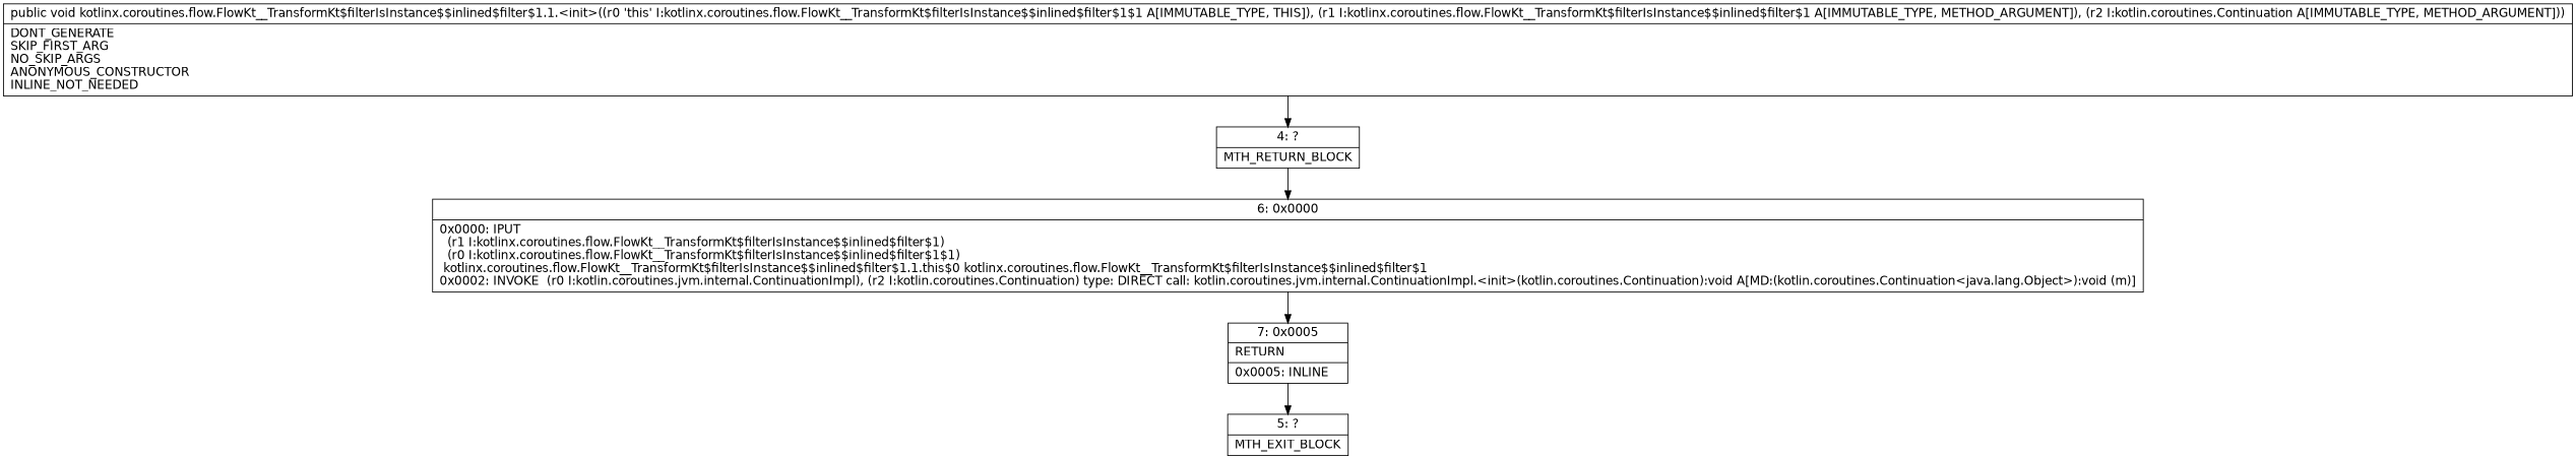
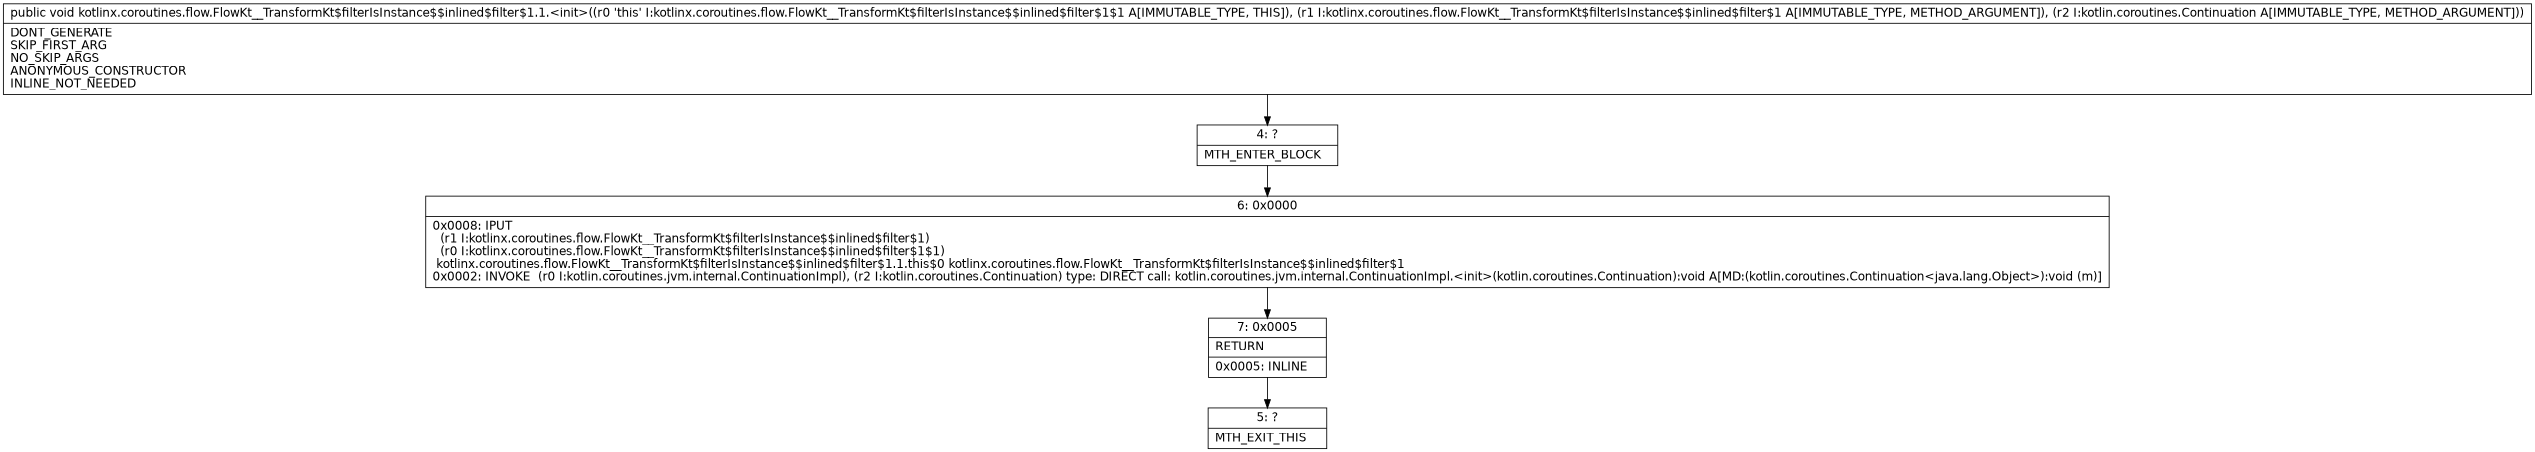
  digraph {
    fontname="DejaVu Sans"
    node [fontname="DejaVu Sans" shape=record]
    edge [fontname="DejaVu Sans"]
-   n1 [label="{4\:\ ?|MTH_RETURN_BLOCK\l}"]
-   n2 [label="{6\:\ 0x0000|0x0000: IPUT  \l  (r1 I:kotlinx.coroutines.flow.FlowKt__TransformKt$filterIsInstance$$inlined$filter$1)\l  (r0 I:kotlinx.coroutines.flow.FlowKt__TransformKt$filterIsInstance$$inlined$filter$1$1)\l kotlinx.coroutines.flow.FlowKt__TransformKt$filterIsInstance$$inlined$filter$1.1.this$0 kotlinx.coroutines.flow.FlowKt__TransformKt$filterIsInstance$$inlined$filter$1 \l0x0002: INVOKE  (r0 I:kotlin.coroutines.jvm.internal.ContinuationImpl), (r2 I:kotlin.coroutines.Continuation) type: DIRECT call: kotlin.coroutines.jvm.internal.ContinuationImpl.\<init\>(kotlin.coroutines.Continuation):void A[MD:(kotlin.coroutines.Continuation\<java.lang.Object\>):void (m)]\l}"]
+   n1 [label="{4\:\ ?|MTH_ENTER_BLOCK\l}"]
+   n2 [label="{6\:\ 0x0000|0x0008: IPUT  \l  (r1 I:kotlinx.coroutines.flow.FlowKt__TransformKt$filterIsInstance$$inlined$filter$1)\l  (r0 I:kotlinx.coroutines.flow.FlowKt__TransformKt$filterIsInstance$$inlined$filter$1$1)\l kotlinx.coroutines.flow.FlowKt__TransformKt$filterIsInstance$$inlined$filter$1.1.this$0 kotlinx.coroutines.flow.FlowKt__TransformKt$filterIsInstance$$inlined$filter$1 \l0x0002: INVOKE  (r0 I:kotlin.coroutines.jvm.internal.ContinuationImpl), (r2 I:kotlin.coroutines.Continuation) type: DIRECT call: kotlin.coroutines.jvm.internal.ContinuationImpl.\<init\>(kotlin.coroutines.Continuation):void A[MD:(kotlin.coroutines.Continuation\<java.lang.Object\>):void (m)]\l}"]
    n3 [label="{7\:\ 0x0005|RETURN\l|0x0005: INLINE   \l}"]
-   n4 [label="{5\:\ ?|MTH_EXIT_BLOCK\l}"]
+   n4 [label="{5\:\ ?|MTH_EXIT_THIS\l}"]
    n5 [label="{public void kotlinx.coroutines.flow.FlowKt__TransformKt$filterIsInstance$$inlined$filter$1.1.\<init\>((r0 'this' I:kotlinx.coroutines.flow.FlowKt__TransformKt$filterIsInstance$$inlined$filter$1$1 A[IMMUTABLE_TYPE, THIS]), (r1 I:kotlinx.coroutines.flow.FlowKt__TransformKt$filterIsInstance$$inlined$filter$1 A[IMMUTABLE_TYPE, METHOD_ARGUMENT]), (r2 I:kotlin.coroutines.Continuation A[IMMUTABLE_TYPE, METHOD_ARGUMENT]))  | DONT_GENERATE\lSKIP_FIRST_ARG\lNO_SKIP_ARGS\lANONYMOUS_CONSTRUCTOR\lINLINE_NOT_NEEDED\l}"]
    n1 -> n2
    n2 -> n3
    n3 -> n4
    n5 -> n1
  }
